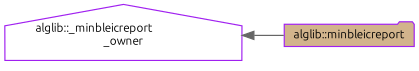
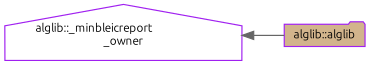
  digraph {
    rankdir=LR
    fontname=Ubuntu
    node [color=purple fontname=Ubuntu fontsize=10 style=filled]
-   n1 [fillcolor=tan fontcolor=black height=0.2 label="alglib::minbleicreport" shape=folder width=0.4]
+   n1 [fillcolor=tan fontcolor=black height=0.2 label="alglib::alglib" shape=folder width=0.4]
    n2 [fillcolor=white height=0.2 label="alglib::_minbleicreport\l_owner" shape=house width=0.4]
    n2 -> n1 [color=gray40 dir=back fontname=Ubuntu fontsize=10 labelfontname=Helvetica labelfontsize=10 style=solid]
  }
